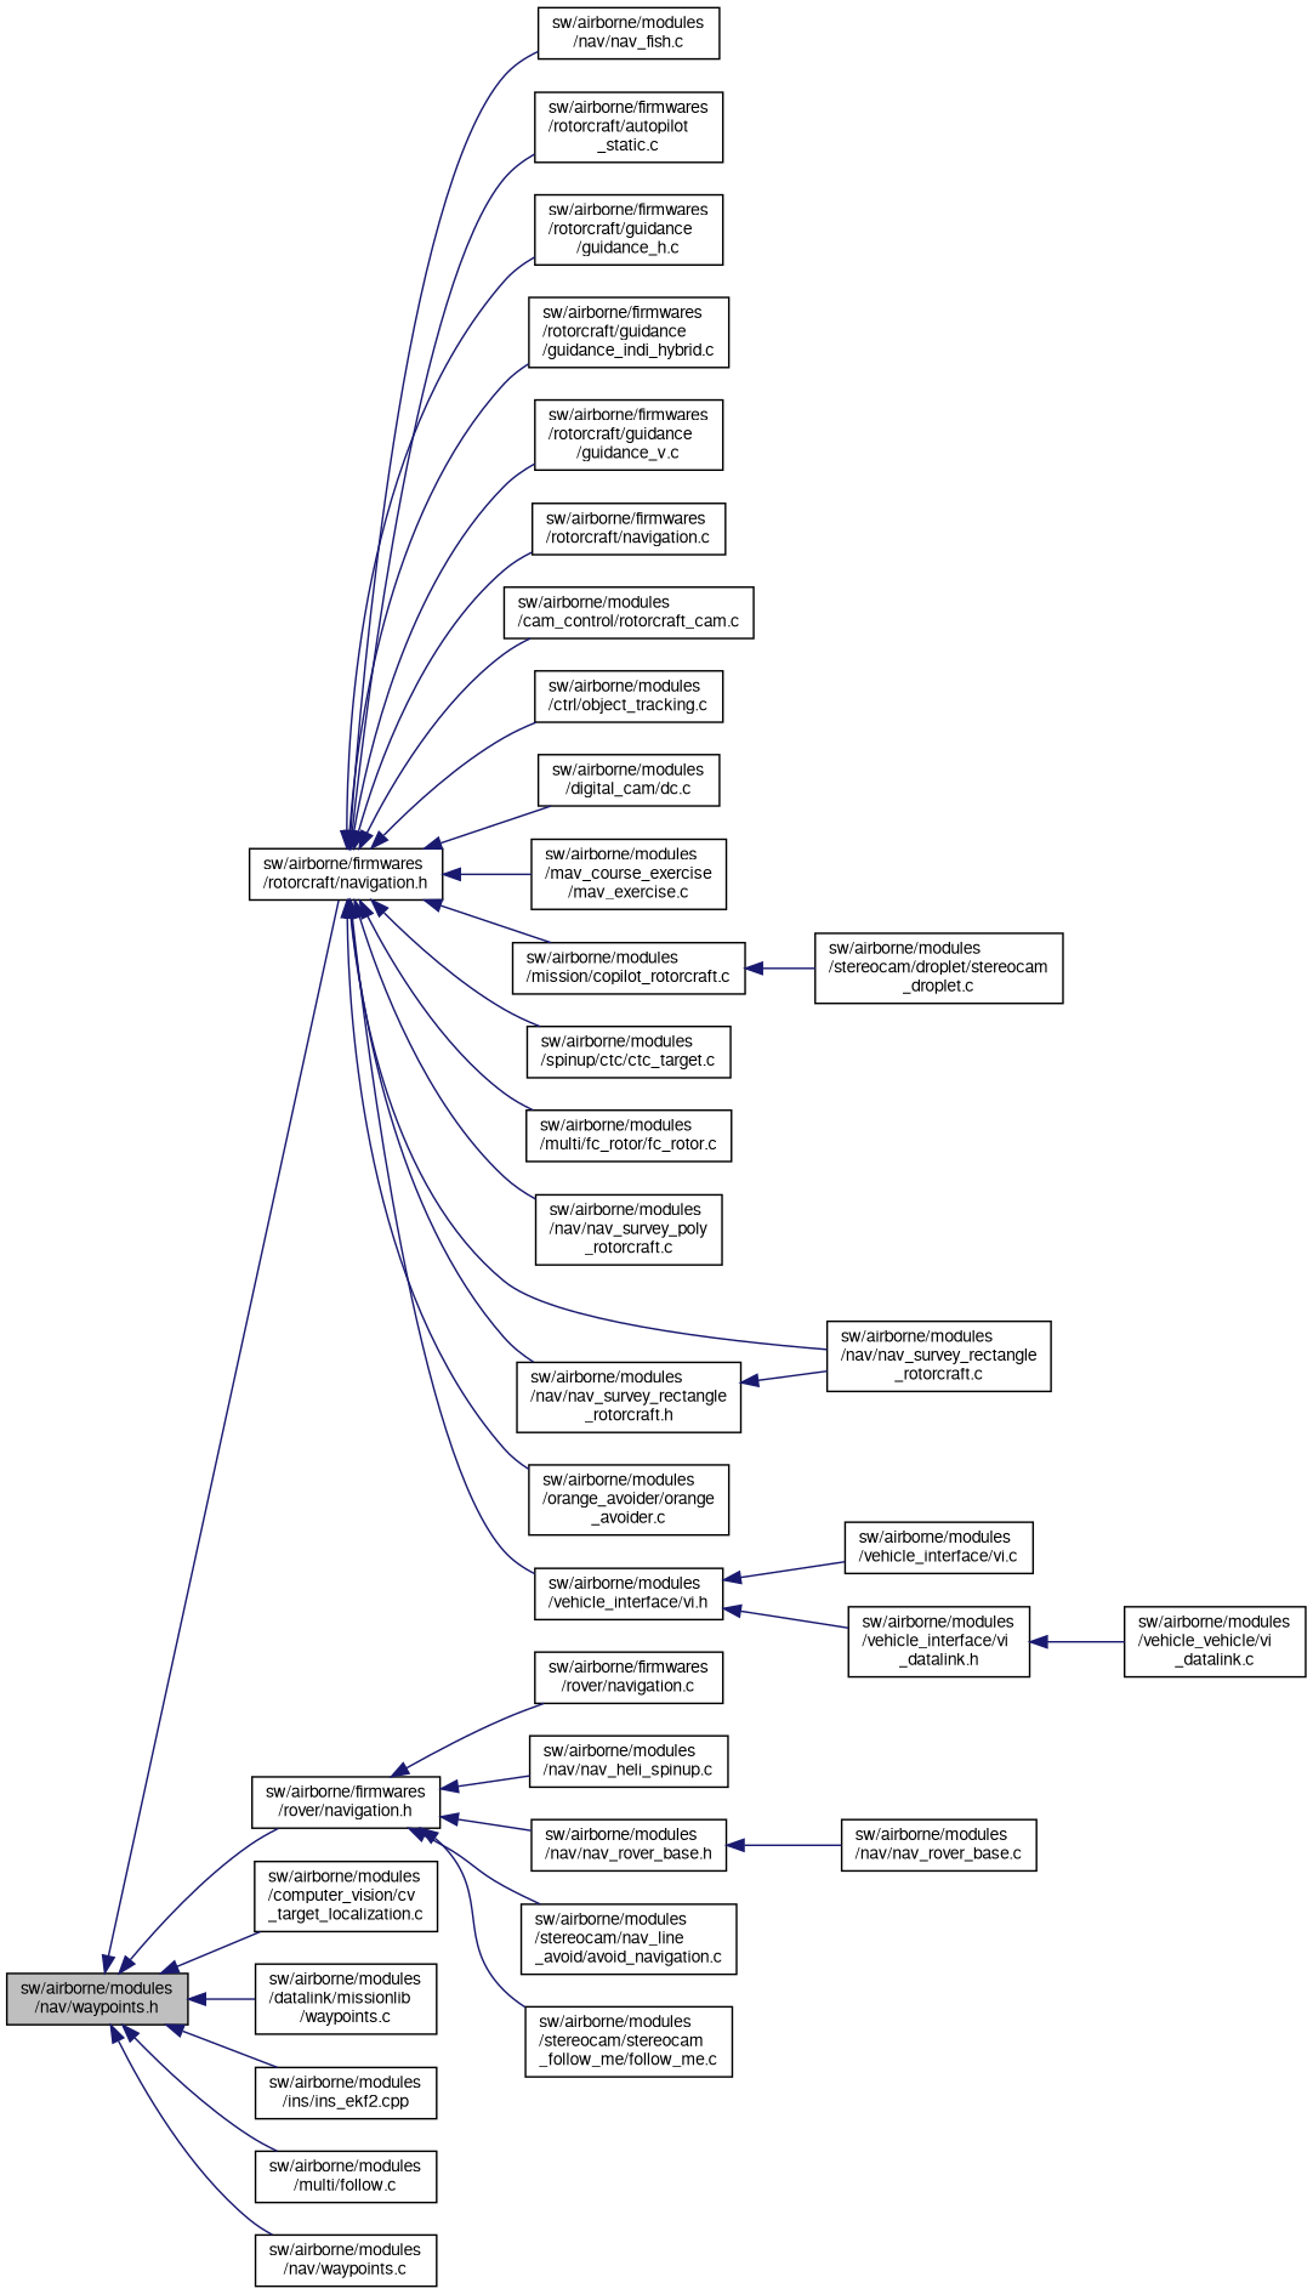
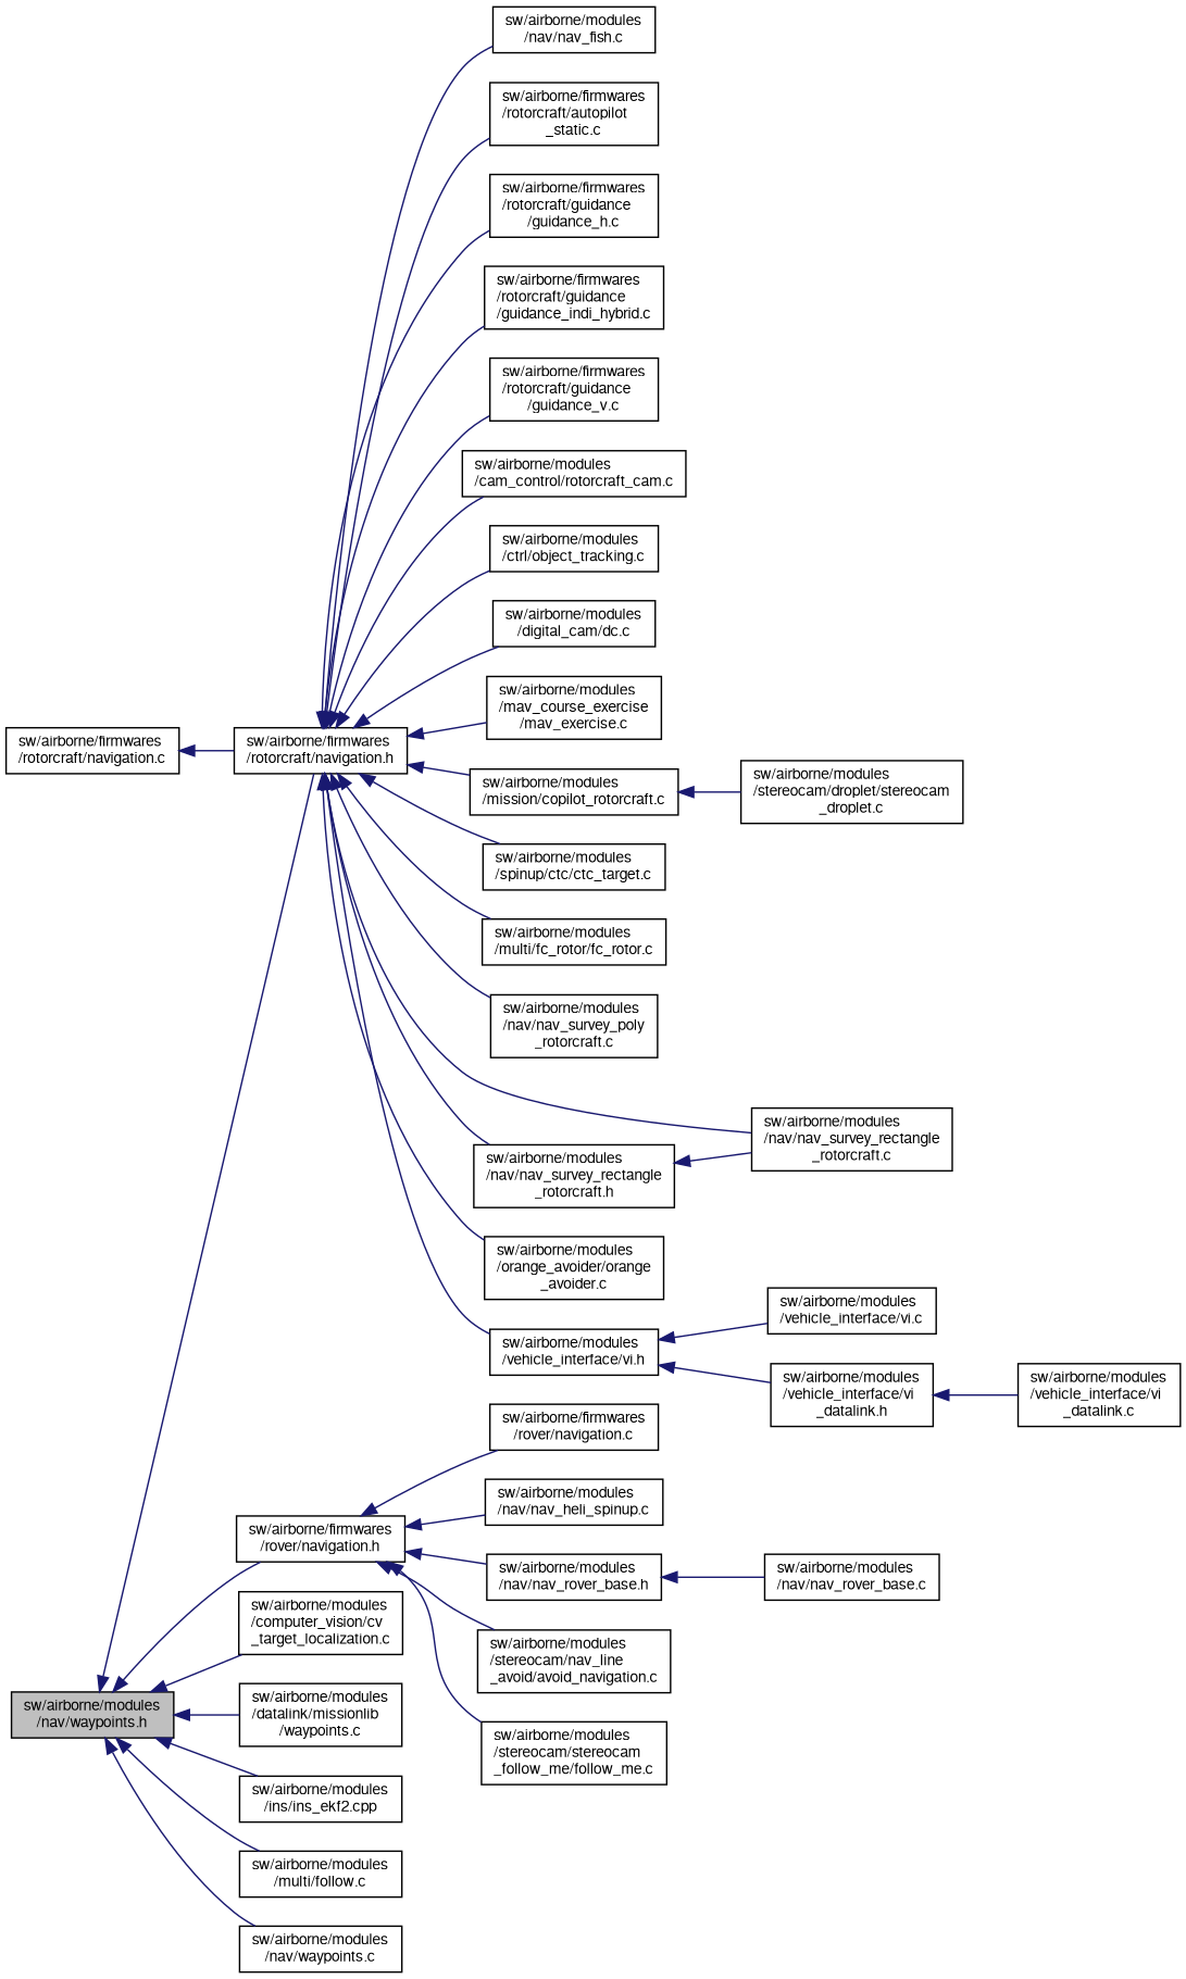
  digraph {
    rankdir=LR
    node [color=black fillcolor=white fontname=FreeSans fontsize=10 shape=record style=filled]
    edge [color=midnightblue dir=back fontname=FreeSans fontsize=10 labelfontname=FreeSans labelfontsize=10 style=solid]
    n1 [fillcolor=grey75 fontcolor=black height=0.2 label="sw/airborne/modules\l/nav/waypoints.h" width=0.4]
    n2 [height=0.2 label="sw/airborne/firmwares\l/rotorcraft/navigation.h" width=0.4]
    n3 [height=0.2 label="sw/airborne/firmwares\l/rover/navigation.h" width=0.4]
    n4 [height=0.2 label="sw/airborne/modules\l/computer_vision/cv\l_target_localization.c" width=0.4]
    n5 [height=0.2 label="sw/airborne/modules\l/datalink/missionlib\l/waypoints.c" width=0.4]
    n6 [height=0.2 label="sw/airborne/modules\l/ins/ins_ekf2.cpp" width=0.4]
    n7 [height=0.2 label="sw/airborne/modules\l/multi/follow.c" width=0.4]
    n8 [height=0.2 label="sw/airborne/modules\l/nav/waypoints.c" width=0.4]
    n9 [height=0.2 label="sw/airborne/modules\l/nav/nav_fish.c" width=0.4]
    n10 [height=0.2 label="sw/airborne/firmwares\l/rotorcraft/autopilot\l_static.c" width=0.4]
    n11 [height=0.2 label="sw/airborne/firmwares\l/rotorcraft/guidance\l/guidance_h.c" width=0.4]
    n12 [height=0.2 label="sw/airborne/firmwares\l/rotorcraft/guidance\l/guidance_indi_hybrid.c" width=0.4]
    n13 [height=0.2 label="sw/airborne/firmwares\l/rotorcraft/guidance\l/guidance_v.c" width=0.4]
    n14 [height=0.2 label="sw/airborne/firmwares\l/rotorcraft/navigation.c" width=0.4]
    n15 [height=0.2 label="sw/airborne/modules\l/cam_control/rotorcraft_cam.c" width=0.4]
    n16 [height=0.2 label="sw/airborne/modules\l/ctrl/object_tracking.c" width=0.4]
    n17 [height=0.2 label="sw/airborne/modules\l/digital_cam/dc.c" width=0.4]
    n18 [height=0.2 label="sw/airborne/modules\l/mav_course_exercise\l/mav_exercise.c" width=0.4]
    n19 [height=0.2 label="sw/airborne/modules\l/mission/copilot_rotorcraft.c" width=0.4]
    n20 [height=0.2 label="sw/airborne/modules\l/spinup/ctc/ctc_target.c" width=0.4]
    n21 [height=0.2 label="sw/airborne/modules\l/multi/fc_rotor/fc_rotor.c" width=0.4]
    n22 [height=0.2 label="sw/airborne/modules\l/nav/nav_survey_poly\l_rotorcraft.c" width=0.4]
    n23 [height=0.2 label="sw/airborne/modules\l/nav/nav_survey_rectangle\l_rotorcraft.c" width=0.4]
    n24 [height=0.2 label="sw/airborne/modules\l/nav/nav_survey_rectangle\l_rotorcraft.h" width=0.4]
    n25 [height=0.2 label="sw/airborne/modules\l/orange_avoider/orange\l_avoider.c" width=0.4]
    n26 [height=0.2 label="sw/airborne/modules\l/vehicle_interface/vi.h" width=0.4]
    n27 [height=0.2 label="sw/airborne/firmwares\l/rover/navigation.c" width=0.4]
    n28 [height=0.2 label="sw/airborne/modules\l/nav/nav_heli_spinup.c" width=0.4]
    n29 [height=0.2 label="sw/airborne/modules\l/nav/nav_rover_base.h" width=0.4]
    n30 [height=0.2 label="sw/airborne/modules\l/stereocam/nav_line\l_avoid/avoid_navigation.c" width=0.4]
    n31 [height=0.2 label="sw/airborne/modules\l/stereocam/stereocam\l_follow_me/follow_me.c" width=0.4]
    n32 [height=0.2 label="sw/airborne/modules\l/stereocam/droplet/stereocam\l_droplet.c" width=0.4]
    n33 [height=0.2 label="sw/airborne/modules\l/vehicle_interface/vi.c" width=0.4]
    n34 [height=0.2 label="sw/airborne/modules\l/vehicle_interface/vi\l_datalink.h" width=0.4]
-   n35 [height=0.2 label="sw/airborne/modules\l/vehicle_vehicle/vi\l_datalink.c" width=0.4]
+   n35 [height=0.2 label="sw/airborne/modules\l/vehicle_interface/vi\l_datalink.c" width=0.4]
    n36 [height=0.2 label="sw/airborne/modules\l/nav/nav_rover_base.c" width=0.4]
    n1 -> n2
    n1 -> n3
    n1 -> n4
    n1 -> n5
    n1 -> n6
    n1 -> n7
    n1 -> n8
    n2 -> n9
    n2 -> n10
    n2 -> n11
    n2 -> n12
    n2 -> n13
-   n2 -> n14
+   n14 -> n2
    n2 -> n15
    n2 -> n16
    n2 -> n17
    n2 -> n18
    n2 -> n19
    n2 -> n20
    n2 -> n21
    n2 -> n22
    n2 -> n23
    n2 -> n24
    n2 -> n25
    n2 -> n26
    n3 -> n27
    n3 -> n28
    n3 -> n29
    n3 -> n30
    n3 -> n31
    n19 -> n32
    n24 -> n23
    n26 -> n33
    n26 -> n34
    n29 -> n36
    n34 -> n35
  }
